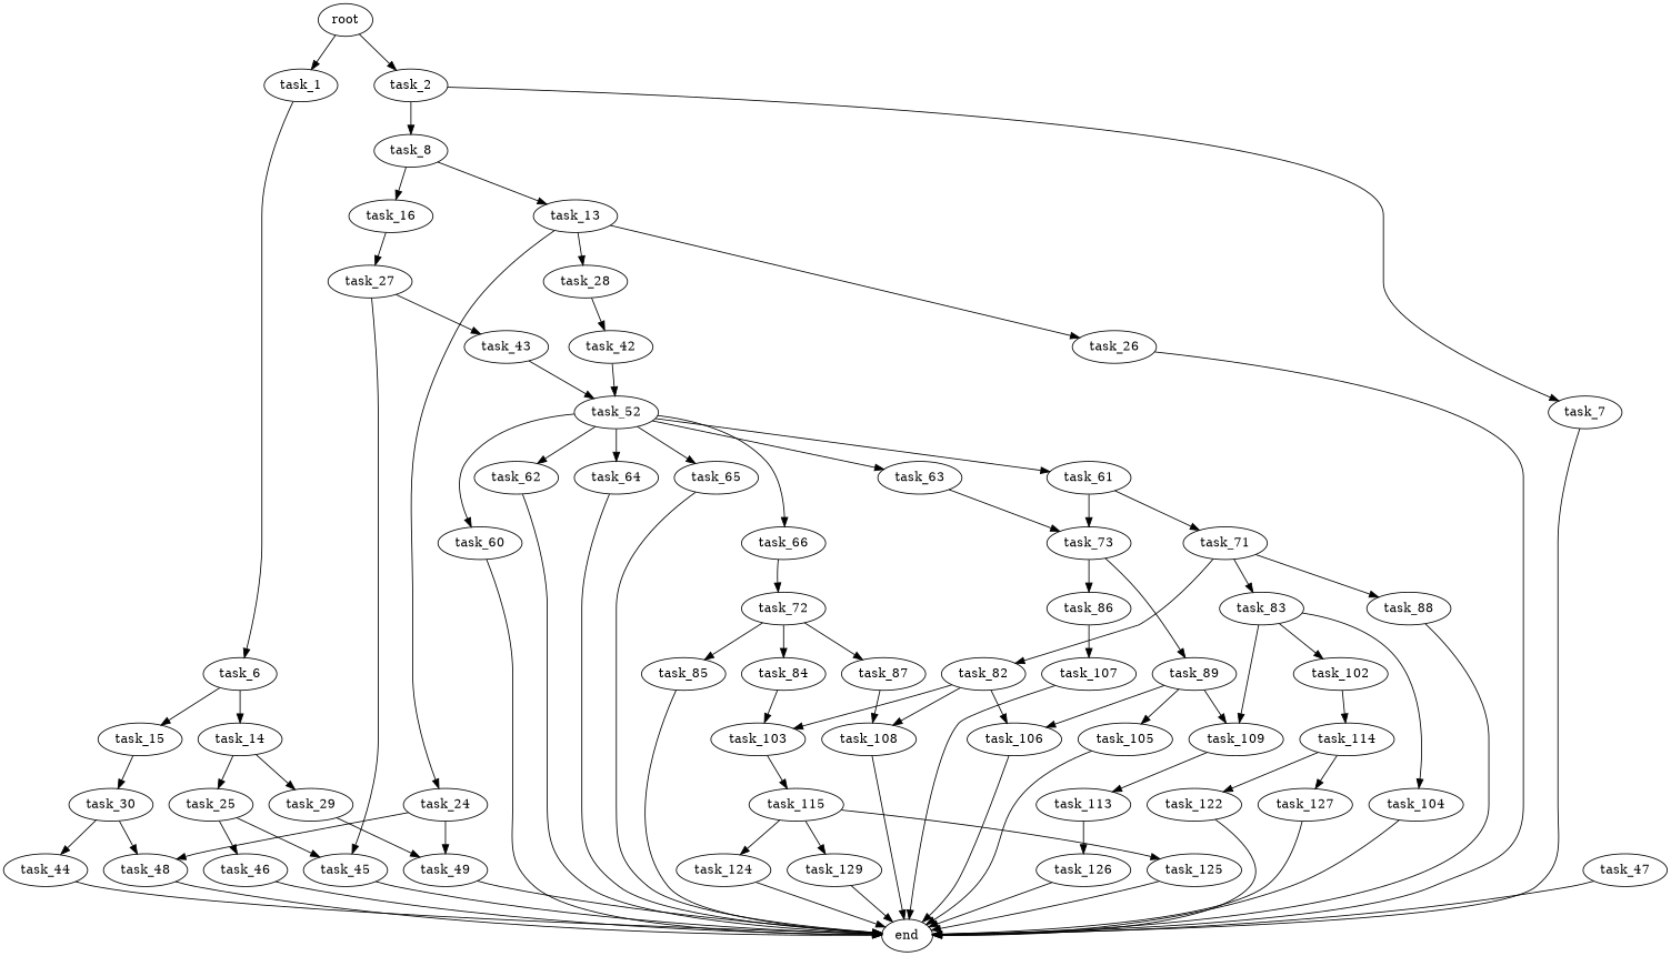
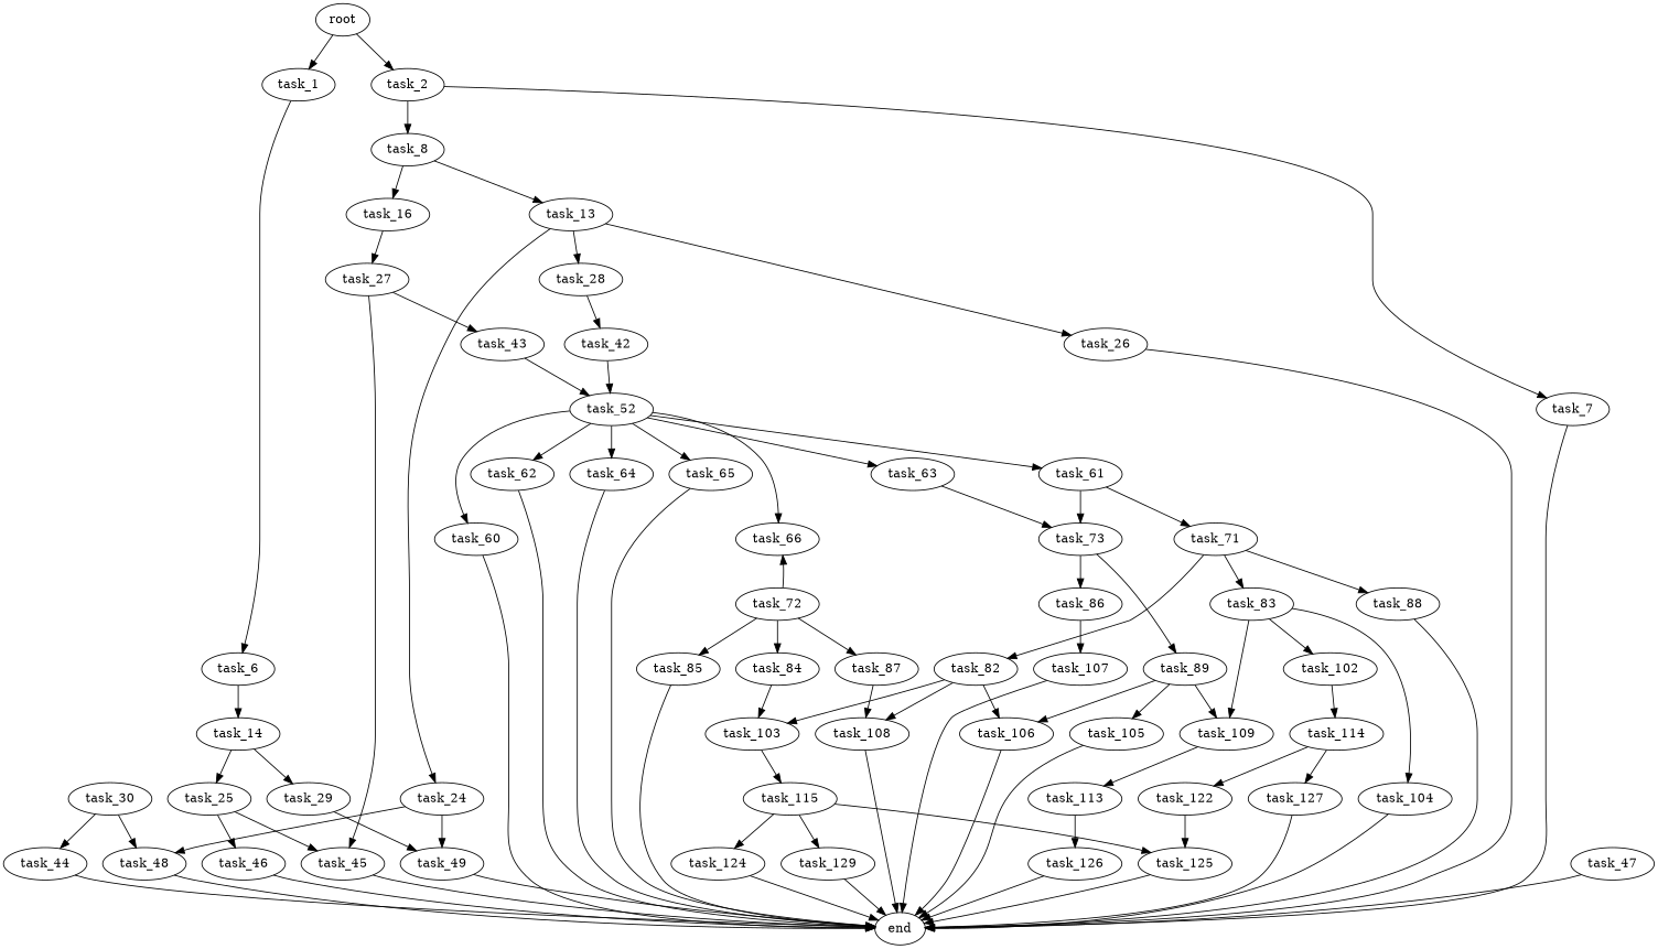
  digraph {
    root
    task_1
    task_2
    task_6
    task_7
    task_8
    task_14
-   task_15
    end
    task_13
    task_16
    task_25
    task_29
    task_30
    task_24
    task_26
    task_28
    task_27
    task_48
    task_49
    task_42
    task_45
    task_46
    task_44
    task_43
    task_47
    task_52
    task_60
    task_61
    task_62
    task_63
    task_64
    task_65
    task_66
    task_71
    task_73
    task_72
    task_82
    task_83
    task_88
    task_86
    task_89
    task_84
    task_85
    task_87
    task_103
    task_106
    task_108
    task_102
    task_104
    task_109
    task_107
    task_105
    task_115
    task_114
    task_113
    task_122
    task_127
    n59 [label=task_129]
    task_124
    task_125
    task_126
    root -> task_1
    root -> task_2
    task_1 -> task_6
    task_2 -> task_7
    task_2 -> task_8
    task_6 -> task_14
-   task_6 -> task_15
    task_7 -> end
    task_8 -> task_13
    task_8 -> task_16
    task_14 -> task_25
    task_14 -> task_29
-   task_15 -> task_30
    task_13 -> task_24
    task_13 -> task_26
    task_13 -> task_28
    task_16 -> task_27
    task_25 -> task_45
    task_25 -> task_46
    task_29 -> task_49
    task_30 -> task_48
    task_30 -> task_44
    task_24 -> task_48
    task_24 -> task_49
    task_26 -> end
    task_28 -> task_42
    task_27 -> task_45
    task_27 -> task_43
    task_48 -> end
    task_49 -> end
    task_42 -> task_52
    task_45 -> end
    task_46 -> end
    task_44 -> end
    task_43 -> task_52
    task_47 -> end
    task_52 -> task_60
    task_52 -> task_61
    task_52 -> task_62
    task_52 -> task_63
    task_52 -> task_64
    task_52 -> task_65
    task_52 -> task_66
    task_60 -> end
    task_61 -> task_71
    task_61 -> task_73
    task_62 -> end
    task_63 -> task_73
    task_64 -> end
    task_65 -> end
-   task_66 -> task_72
+   task_72 -> task_66
    task_71 -> task_82
    task_71 -> task_83
    task_71 -> task_88
    task_73 -> task_86
    task_73 -> task_89
    task_72 -> task_84
    task_72 -> task_85
    task_72 -> task_87
    task_82 -> task_103
    task_82 -> task_106
    task_82 -> task_108
    task_83 -> task_102
    task_83 -> task_104
    task_83 -> task_109
    task_88 -> end
    task_86 -> task_107
    task_89 -> task_106
    task_89 -> task_109
    task_89 -> task_105
    task_84 -> task_103
    task_85 -> end
    task_87 -> task_108
    task_103 -> task_115
    task_106 -> end
    task_108 -> end
    task_102 -> task_114
    task_104 -> end
    task_109 -> task_113
    task_107 -> end
    task_105 -> end
    task_115 -> n59
    task_115 -> task_124
    task_115 -> task_125
    task_114 -> task_122
    task_114 -> task_127
    task_113 -> task_126
-   task_122 -> end
+   task_122 -> task_125
    task_127 -> end
    n59 -> end
    task_124 -> end
    task_125 -> end
    task_126 -> end
  }
